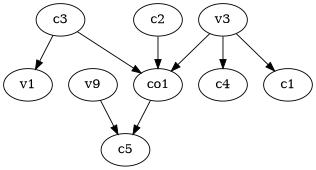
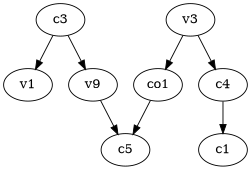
  strict digraph {
    edge [weight=1]
-   c2
    co1
    c5
    c3
    v1
    n6 [label=v9]
    v3
    c1
    c4
-   c2 -> co1
    co1 -> c5
-   c3 -> co1
+   c3 -> n6
    c3 -> v1
    n6 -> c5
    v3 -> co1
-   v3 -> c1
+   c4 -> c1
    v3 -> c4
  }
